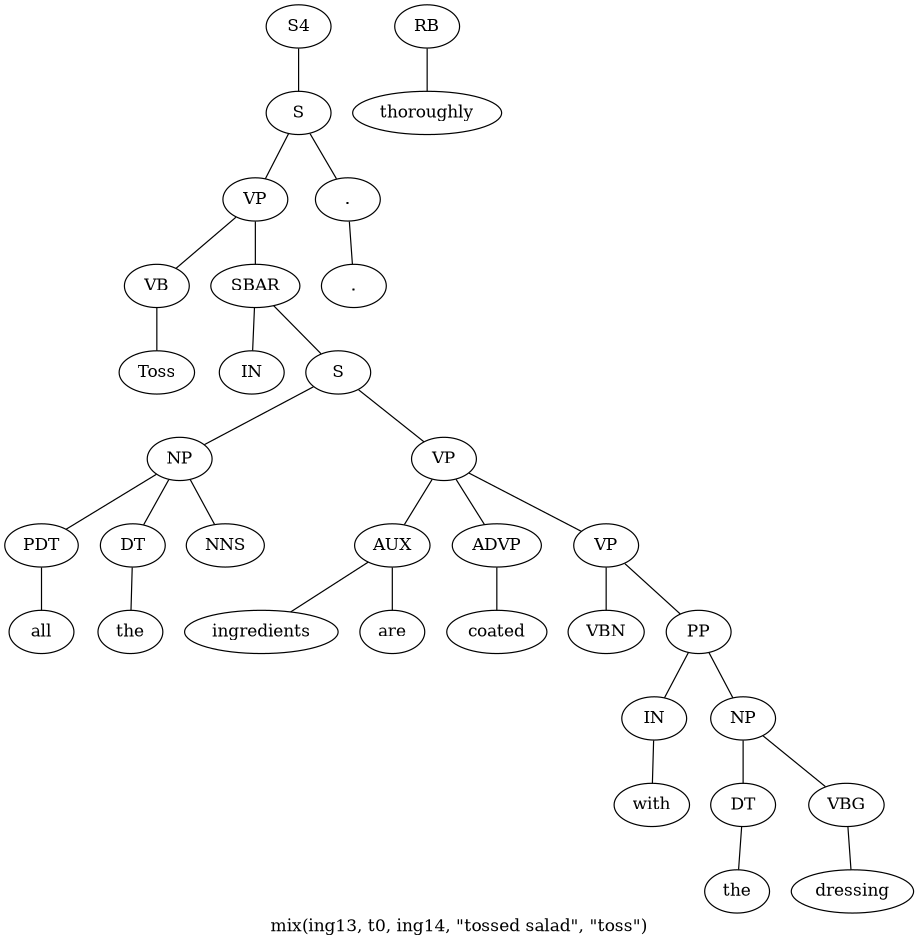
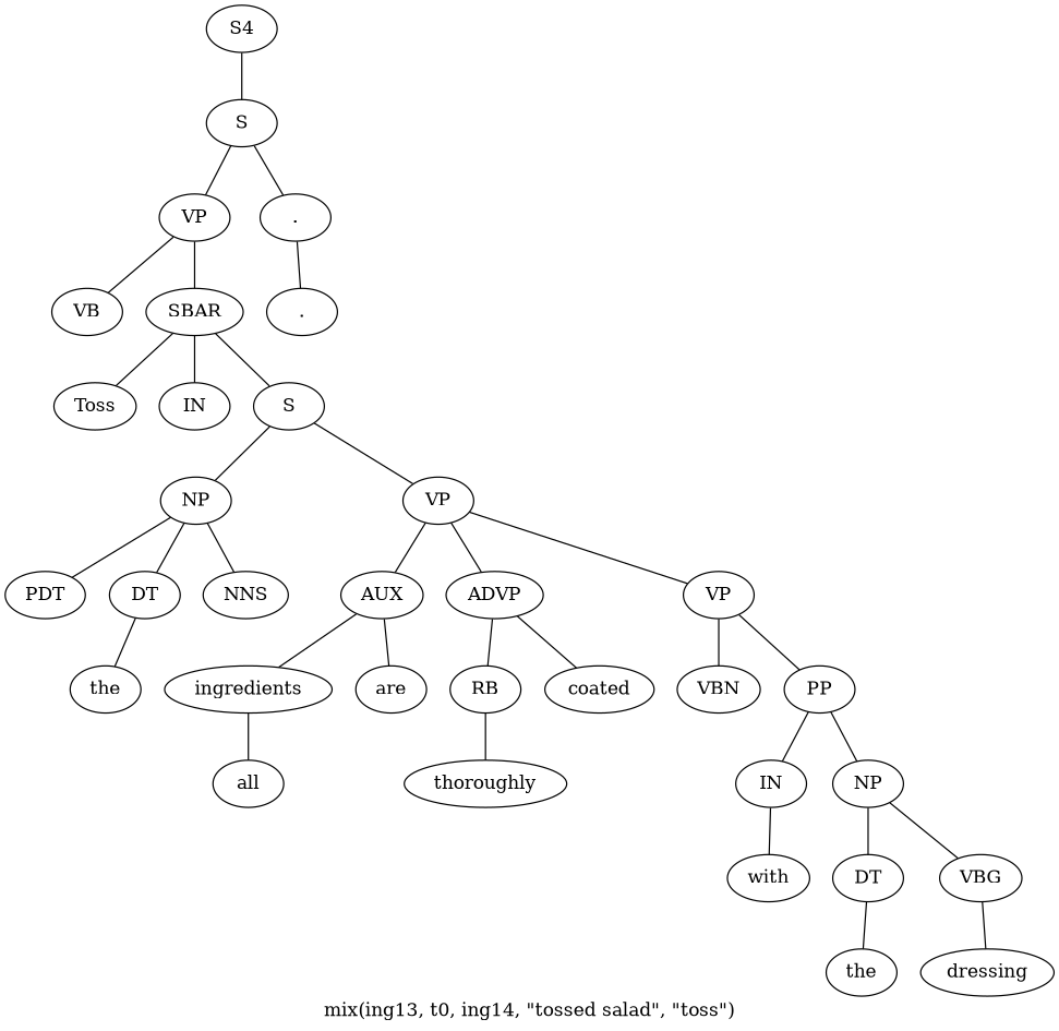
  graph {
    label="mix(ing13, t0, ing14, \"tossed salad\", \"toss\")"
    n1 [label=S4]
    n2 [label=S]
    n3 [label=VP]
    n4 [label="."]
    n5 [label=VB]
    n6 [label=SBAR]
    n7 [label="."]
    n8 [label=Toss]
    n9 [label=IN]
    n10 [label=S]
    n11 [label=NP]
    n12 [label=VP]
    n13 [label=PDT]
    n14 [label=DT]
    n15 [label=NNS]
    n16 [label=AUX]
    n17 [label=ADVP]
    n18 [label=VP]
    n19 [label=all]
    n20 [label=the]
    n21 [label=ingredients]
    n22 [label=are]
    n23 [label=RB]
    n24 [label=coated]
    n25 [label=VBN]
    n26 [label=PP]
    n27 [label=thoroughly]
    n28 [label=IN]
    n29 [label=NP]
    n30 [label=with]
    n31 [label=DT]
    n32 [label=VBG]
    n33 [label=the]
    n34 [label=dressing]
    n1 -- n2
    n2 -- n3
    n2 -- n4
    n3 -- n5
    n3 -- n6
    n4 -- n7
-   n5 -- n8
+   n6 -- n8
    n6 -- n9
    n6 -- n10
    n10 -- n11
    n10 -- n12
    n11 -- n13
    n11 -- n14
    n11 -- n15
    n12 -- n16
    n12 -- n17
    n12 -- n18
-   n13 -- n19
+   n21 -- n19
    n14 -- n20
    n16 -- n21
    n16 -- n22
+   n17 -- n23
    n17 -- n24
    n18 -- n25
    n18 -- n26
    n23 -- n27
    n26 -- n28
    n26 -- n29
    n28 -- n30
    n29 -- n31
    n29 -- n32
    n31 -- n33
    n32 -- n34
  }
